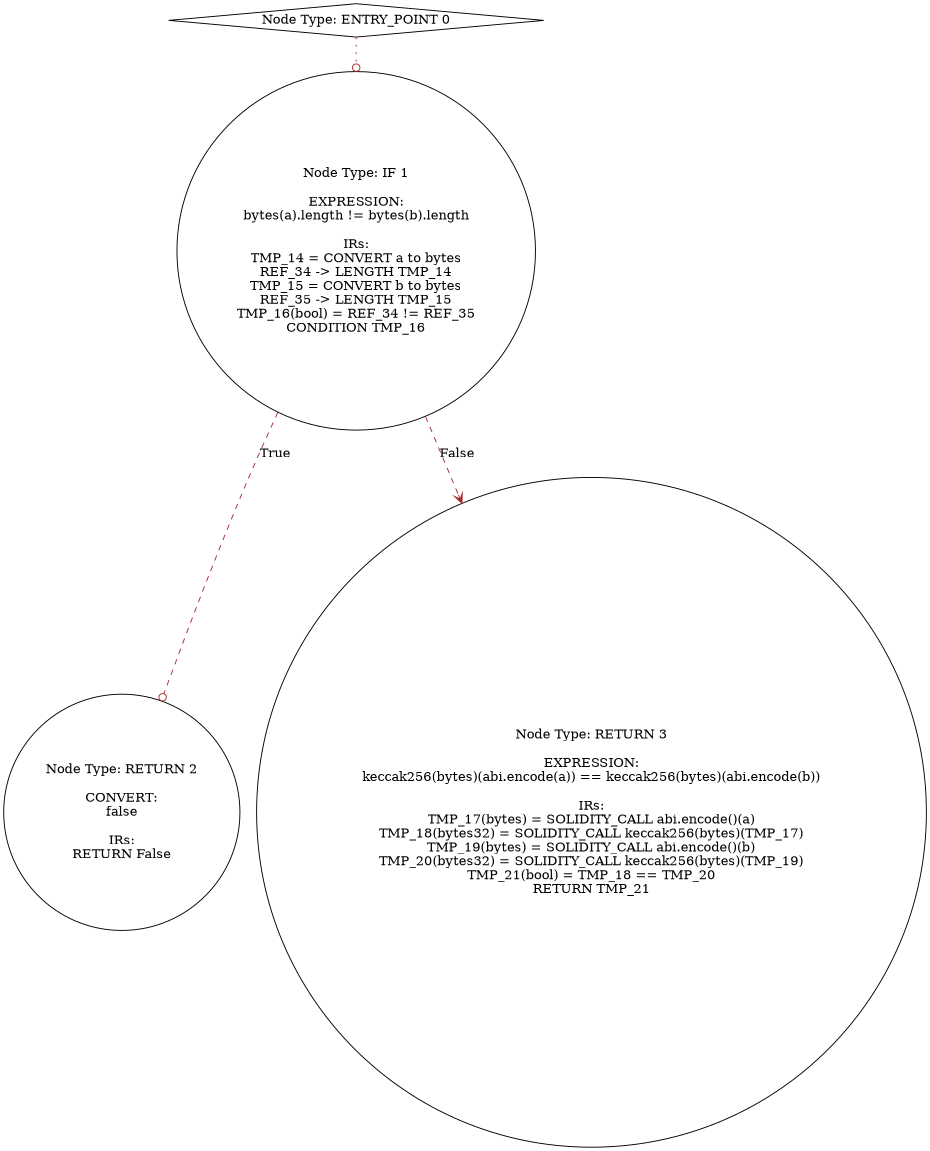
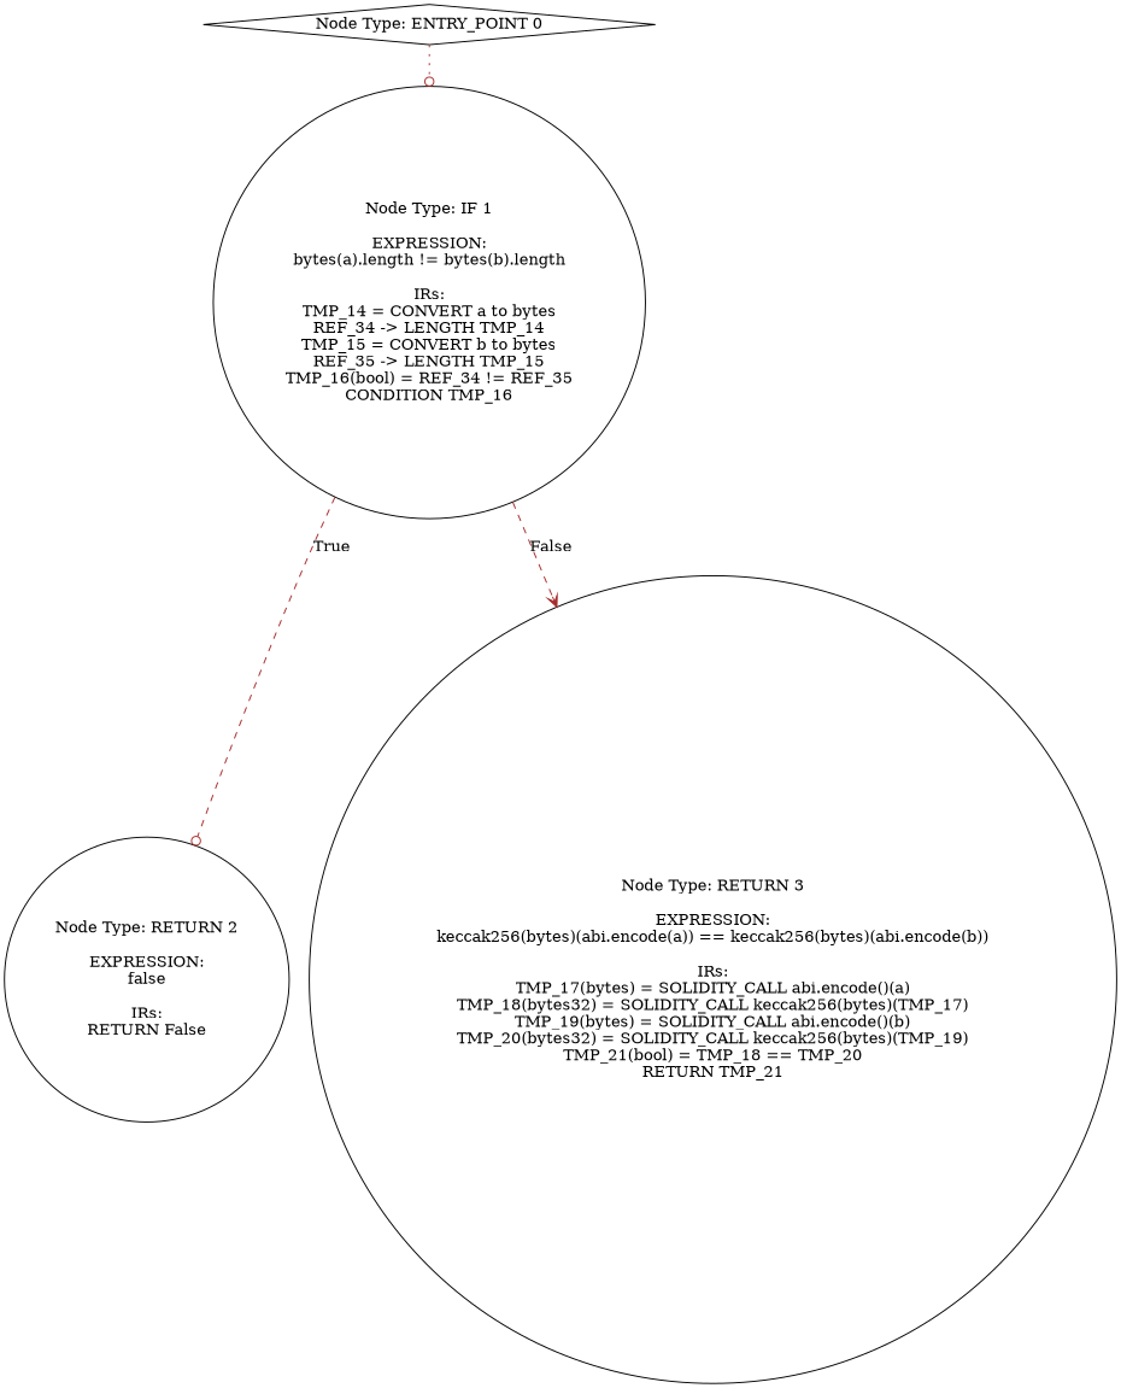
  digraph {
    node [shape=circle]
    edge [color=brown style=dashed arrowhead=odot]
    n1 [label="Node Type: ENTRY_POINT 0\n" shape=diamond]
    n2 [label="Node Type: IF 1\n\nEXPRESSION:\nbytes(a).length != bytes(b).length\n\nIRs:\nTMP_14 = CONVERT a to bytes\nREF_34 -> LENGTH TMP_14\nTMP_15 = CONVERT b to bytes\nREF_35 -> LENGTH TMP_15\nTMP_16(bool) = REF_34 != REF_35\nCONDITION TMP_16"]
-   n3 [label="Node Type: RETURN 2\n\nCONVERT:\nfalse\n\nIRs:\nRETURN False"]
+   n3 [label="Node Type: RETURN 2\n\nEXPRESSION:\nfalse\n\nIRs:\nRETURN False"]
    n4 [label="Node Type: RETURN 3\n\nEXPRESSION:\nkeccak256(bytes)(abi.encode(a)) == keccak256(bytes)(abi.encode(b))\n\nIRs:\nTMP_17(bytes) = SOLIDITY_CALL abi.encode()(a)\nTMP_18(bytes32) = SOLIDITY_CALL keccak256(bytes)(TMP_17)\nTMP_19(bytes) = SOLIDITY_CALL abi.encode()(b)\nTMP_20(bytes32) = SOLIDITY_CALL keccak256(bytes)(TMP_19)\nTMP_21(bool) = TMP_18 == TMP_20\nRETURN TMP_21"]
    n1 -> n2 [style=dotted]
    n2 -> n3 [label=True]
    n2 -> n4 [label=False arrowhead=vee]
  }
